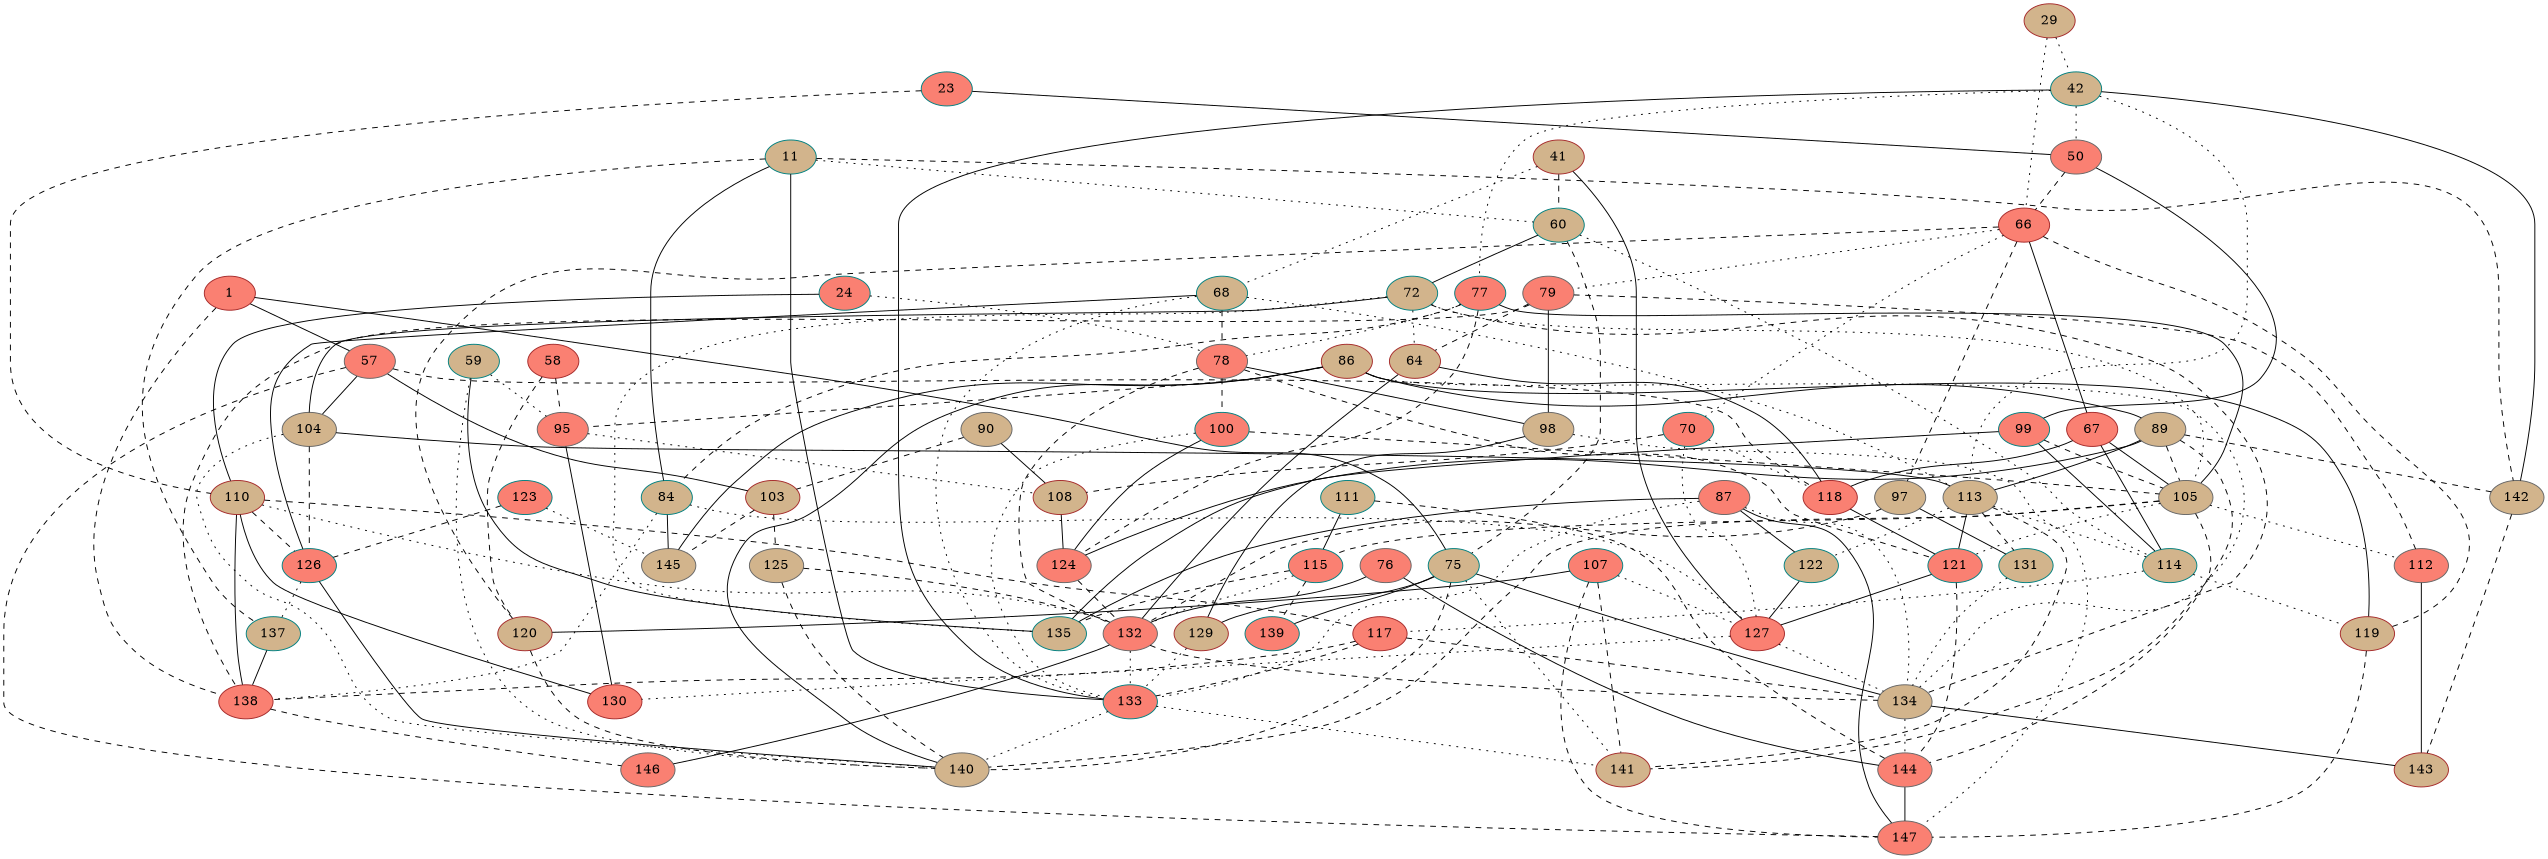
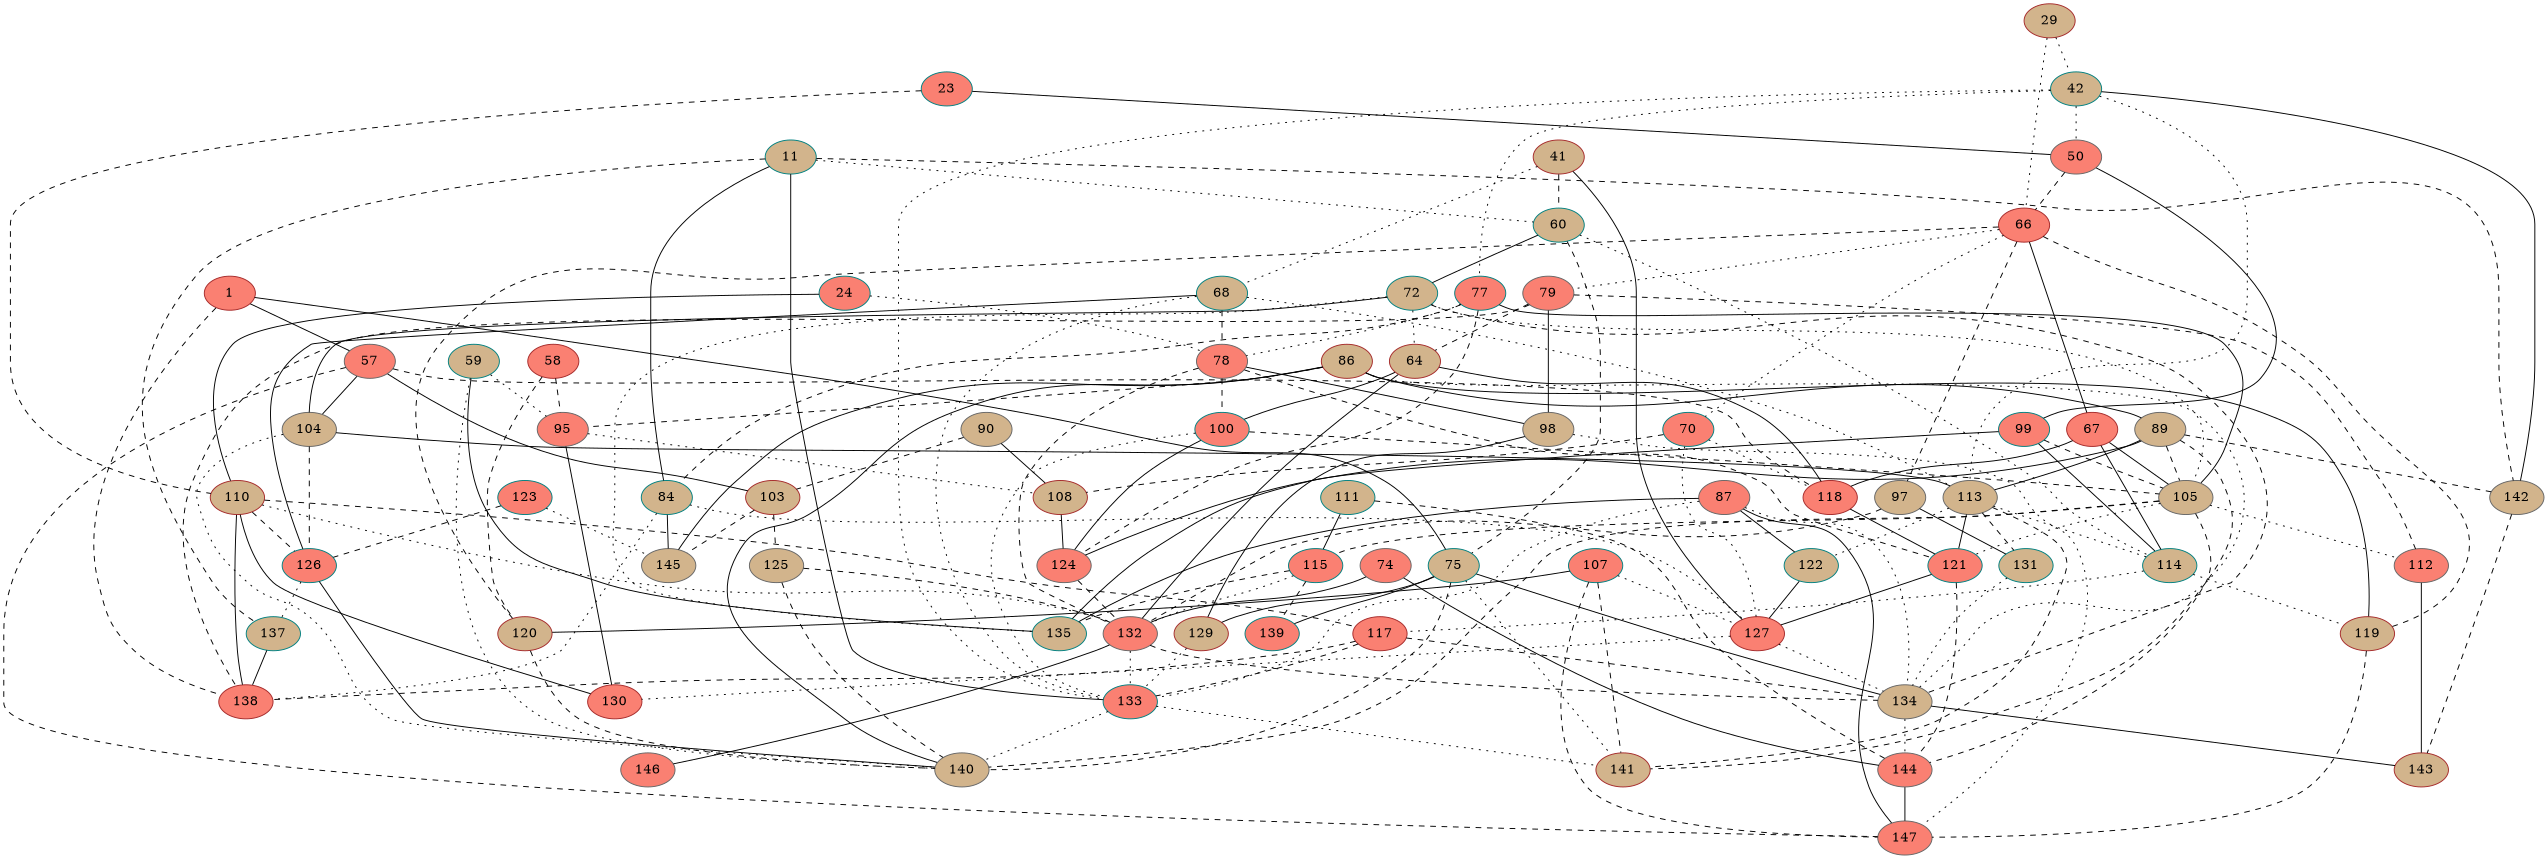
  graph {
    node [color=teal fillcolor=tan style=filled]
    edge [style=solid]
    57 [color=gray40 fillcolor=salmon super="+27+46"]
    103 [color=brown]
    104 [color=gray40]
    118 [color=brown fillcolor=salmon super="+2"]
    147 [color=gray40 fillcolor=salmon super="+10+136"]
    1 [color=brown fillcolor=salmon]
    75 [super="+38+53"]
    138 [color=brown fillcolor=salmon super="+85"]
    140 [color=gray40 super="+116+96"]
    134 [color=gray40 super="+128+74+64"]
    129 [color=brown]
    139 [fillcolor=salmon]
    141 [color=brown super="+43"]
    146 [color=gray40 fillcolor=salmon]
    11
    60
    84
    133 [fillcolor=salmon super="+48"]
    137
    142 [color=gray40]
    72 [super="+5"]
    114 [super="+33+61"]
    127 [color=brown fillcolor=salmon super="+21"]
    145 [color=gray40 super="+91"]
    143 [color=brown]
    23 [fillcolor=salmon]
    n27 [color=gray40 fillcolor=salmon label=50]
    110 [color=brown super="+35"]
    66 [color=brown fillcolor=salmon super="+9+25"]
    99 [fillcolor=salmon super="+19"]
    126 [fillcolor=salmon super="+102"]
    132 [color=gray40 fillcolor=salmon super="+93+101"]
    130 [color=brown fillcolor=salmon super="+12"]
    117 [color=brown fillcolor=salmon super="+106"]
    24 [fillcolor=salmon]
    78 [color=gray40 fillcolor=salmon]
    98 [color=gray40]
    100 [fillcolor=salmon super="+71"]
    121 [fillcolor=salmon super="+88+65+80"]
    42 [super="+6"]
    77 [fillcolor=salmon super="+47+20"]
    113 [color=gray40 super="+26+73"]
    29 [color=brown]
    120 [color=brown super="+34"]
    67 [color=brown fillcolor=salmon super="+31"]
    70 [fillcolor=salmon]
    79 [color=gray40 fillcolor=salmon super="+52"]
    97 [color=gray40]
    119 [color=brown super="+92"]
    41 [color=brown]
    68
    105 [color=gray40 super="+56+44+69"]
    124 [color=gray40 fillcolor=salmon]
    122
    131
    135
    125 [color=gray40 super="+45"]
    58 [color=brown fillcolor=salmon]
    95 [color=gray40 fillcolor=salmon]
    108 [color=brown]
    59
    n62 [color=brown label=64 super="+63"]
    112 [color=gray40 fillcolor=salmon]
    144 [color=gray40 fillcolor=salmon super="+51+109"]
    115 [fillcolor=salmon]
-   76 [color=gray40 fillcolor=salmon super="+7"]
+   76 [color=gray40 fillcolor=salmon super="+7" label=74]
    89 [color=gray40 super="+83"]
    86 [color=brown]
    87 [color=gray40 fillcolor=salmon super="+49"]
    90 [color=gray40]
    107 [fillcolor=salmon super="+37"]
    111
    123 [fillcolor=salmon]
    57 -- 103
    57 -- 104
    57 -- 118 [style=dashed]
    57 -- 147 [style=dashed]
    103 -- 145 [style=dashed]
    103 -- 125 [style=dashed weight=2]
    104 -- 140 [style=dotted]
    104 -- 126 [style=dashed]
    104 -- 113
    118 -- 121
    1 -- 57
    1 -- 75
    1 -- 138 [style=dashed weight=2]
    75 -- 140 [style=dashed weight=2]
    75 -- 134 [weight=2]
    75 -- 129
    75 -- 139
    75 -- 141 [style=dotted]
-   138 -- 146 [style=dashed]
    134 -- 143
    134 -- 144 [style=dotted weight=3]
    129 -- 133 [style=dotted]
    11 -- 60 [style=dotted]
    11 -- 84
    11 -- 133
    11 -- 137 [style=dashed]
    11 -- 142 [style=dashed]
    60 -- 75 [style=dashed]
    60 -- 72
    60 -- 114 [style=dotted]
    84 -- 138 [style=dotted weight=2]
    84 -- 127 [style=dotted]
    84 -- 145
    133 -- 140 [style=dotted weight=2]
    133 -- 141 [style=dotted weight=2]
    137 -- 138
    142 -- 143 [style=dashed]
    72 -- 104
    72 -- 134 [style=dashed]
    72 -- 105 [style=dotted weight=2]
    72 -- 135 [style=dotted]
    72 -- n62 [style=dotted]
    114 -- 117 [style=dotted weight=2]
    114 -- 119 [style=dotted weight=2]
    127 -- 134 [style=dotted]
    127 -- 130 [style=dotted]
    23 -- n27
    23 -- 110 [style=dashed]
    n27 -- 66 [style=dashed]
    n27 -- 99
    110 -- 138 [weight=2]
    110 -- 126 [style=dashed weight=2]
    110 -- 132 [style=dotted]
    110 -- 130
    110 -- 117 [style=dashed]
    66 -- 120 [style=dashed]
    66 -- 67 [weight=2]
    66 -- 70 [style=dotted]
    66 -- 79 [style=dotted weight=2]
    66 -- 97 [style=dashed]
    66 -- 119 [style=dashed weight=2]
    99 -- 114
    99 -- 105 [style=dashed]
    99 -- 135
    126 -- 140
    126 -- 137 [style=dotted weight=2]
    132 -- 134 [style=dashed]
    132 -- 146
    132 -- 133 [style=dotted]
    117 -- 138 [style=dashed]
    117 -- 134 [style=dashed weight=3]
    117 -- 133 [style=dashed weight=2]
    24 -- 110
    24 -- 78 [style=dotted]
    78 -- 132 [style=dashed weight=2]
    78 -- 98
    78 -- 100 [style=dashed]
    78 -- 121 [style=dashed]
    98 -- 147 [style=dotted]
    98 -- 129
    100 -- 133 [style=dotted]
    100 -- 105 [style=dashed]
    100 -- 124
    121 -- 127 [weight=2]
    121 -- 144 [style=dashed weight=2]
-   42 -- 133
+   42 -- 133 [style=dotted]
    42 -- 142 [weight=2]
    42 -- n27 [style=dotted]
    42 -- 77 [style=dotted]
    42 -- 113 [style=dotted]
    77 -- 84 [style=dashed]
    77 -- 78 [style=dotted]
    77 -- 105
    77 -- 124 [style=dashed]
    113 -- 141 [style=dashed weight=2]
    113 -- 114 [style=dotted]
    113 -- 121
    113 -- 122 [style=dotted]
    113 -- 131 [style=dashed]
    29 -- 66 [style=dotted]
    29 -- 42 [style=dotted]
    120 -- 140 [style=dashed]
    67 -- 118
    67 -- 114
    67 -- 105 [weight=2]
    70 -- 118 [style=dotted]
    70 -- 127 [style=dotted]
    70 -- 108 [style=dashed]
    79 -- 138 [style=dashed]
    79 -- 98 [weight=2]
    79 -- n62 [style=dashed]
    79 -- 112 [style=dashed]
    97 -- 132 [style=dashed]
    97 -- 131
    119 -- 147 [style=dashed]
    41 -- 60 [style=dashed]
    41 -- 127
    41 -- 68 [style=dotted]
    68 -- 133 [style=dotted]
    68 -- 126
    68 -- 78 [style=dashed]
    68 -- 113 [style=dotted]
    105 -- 140 [style=dashed weight=3]
    105 -- 121 [style=dotted weight=2]
    105 -- 112 [style=dotted]
    105 -- 144 [style=dashed]
    105 -- 115 [style=dashed]
    124 -- 132 [style=dashed]
    122 -- 127
    131 -- 134 [style=dotted]
    125 -- 140 [style=dashed weight=2]
    125 -- 132 [style=dashed]
    58 -- 120 [style=dashed]
    58 -- 95 [style=dashed]
    95 -- 130
    95 -- 108 [style=dotted]
    108 -- 124
    59 -- 140 [style=dotted]
    59 -- 135
    59 -- 95 [style=dotted]
    n62 -- 118
    n62 -- 132
+   n62 -- 100
    112 -- 143
    144 -- 147 [weight=2]
    115 -- 139 [style=dashed]
    115 -- 132 [style=dotted]
    115 -- 135 [style=dashed]
    76 -- 132 [weight=3]
    76 -- 144 [weight=2]
    89 -- 141 [style=dashed]
    89 -- 142 [style=dashed weight=2]
    89 -- 113
    89 -- 105 [style=dashed weight=2]
    89 -- 124
    86 -- 140
    86 -- 134 [style=dotted]
    86 -- 145
    86 -- 119 [weight=2]
    86 -- 95 [style=dashed]
    86 -- 89
    87 -- 147
    87 -- 134 [style=dotted]
    87 -- 133 [style=dotted]
    87 -- 122
    87 -- 135
    90 -- 103 [style=dashed]
    90 -- 108
    107 -- 147 [style=dashed]
    107 -- 141 [style=dashed weight=2]
    107 -- 127 [style=dotted]
    107 -- 120 [weight=2]
    111 -- 144 [style=dashed]
    111 -- 115
    123 -- 145 [style=dotted]
    123 -- 126 [style=dashed]
  }
